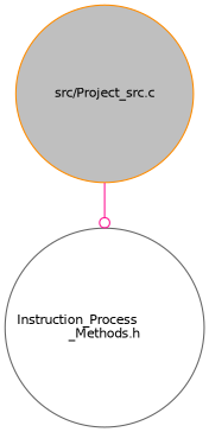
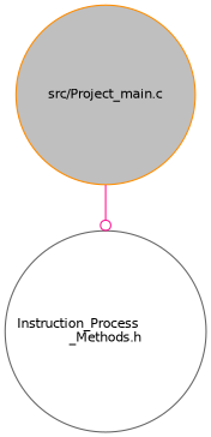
  digraph {
    node [fontname=Helvetica fontsize=10 shape=circle style=filled]
-   n1 [color=darkorange fillcolor=grey75 fontcolor=black height=0.2 label="src/Project_src.c" width=0.4]
+   n1 [color=darkorange fillcolor=grey75 fontcolor=black height=0.2 label="src/Project_main.c" width=0.4]
    n2 [color=gray40 fillcolor=white height=0.2 label="Instruction_Process\l_Methods.h" width=0.4]
    n1 -> n2 [color=deeppink fontname=Helvetica fontsize=10 labelfontname=Helvetica labelfontsize=10 style=solid arrowhead=odot]
  }
